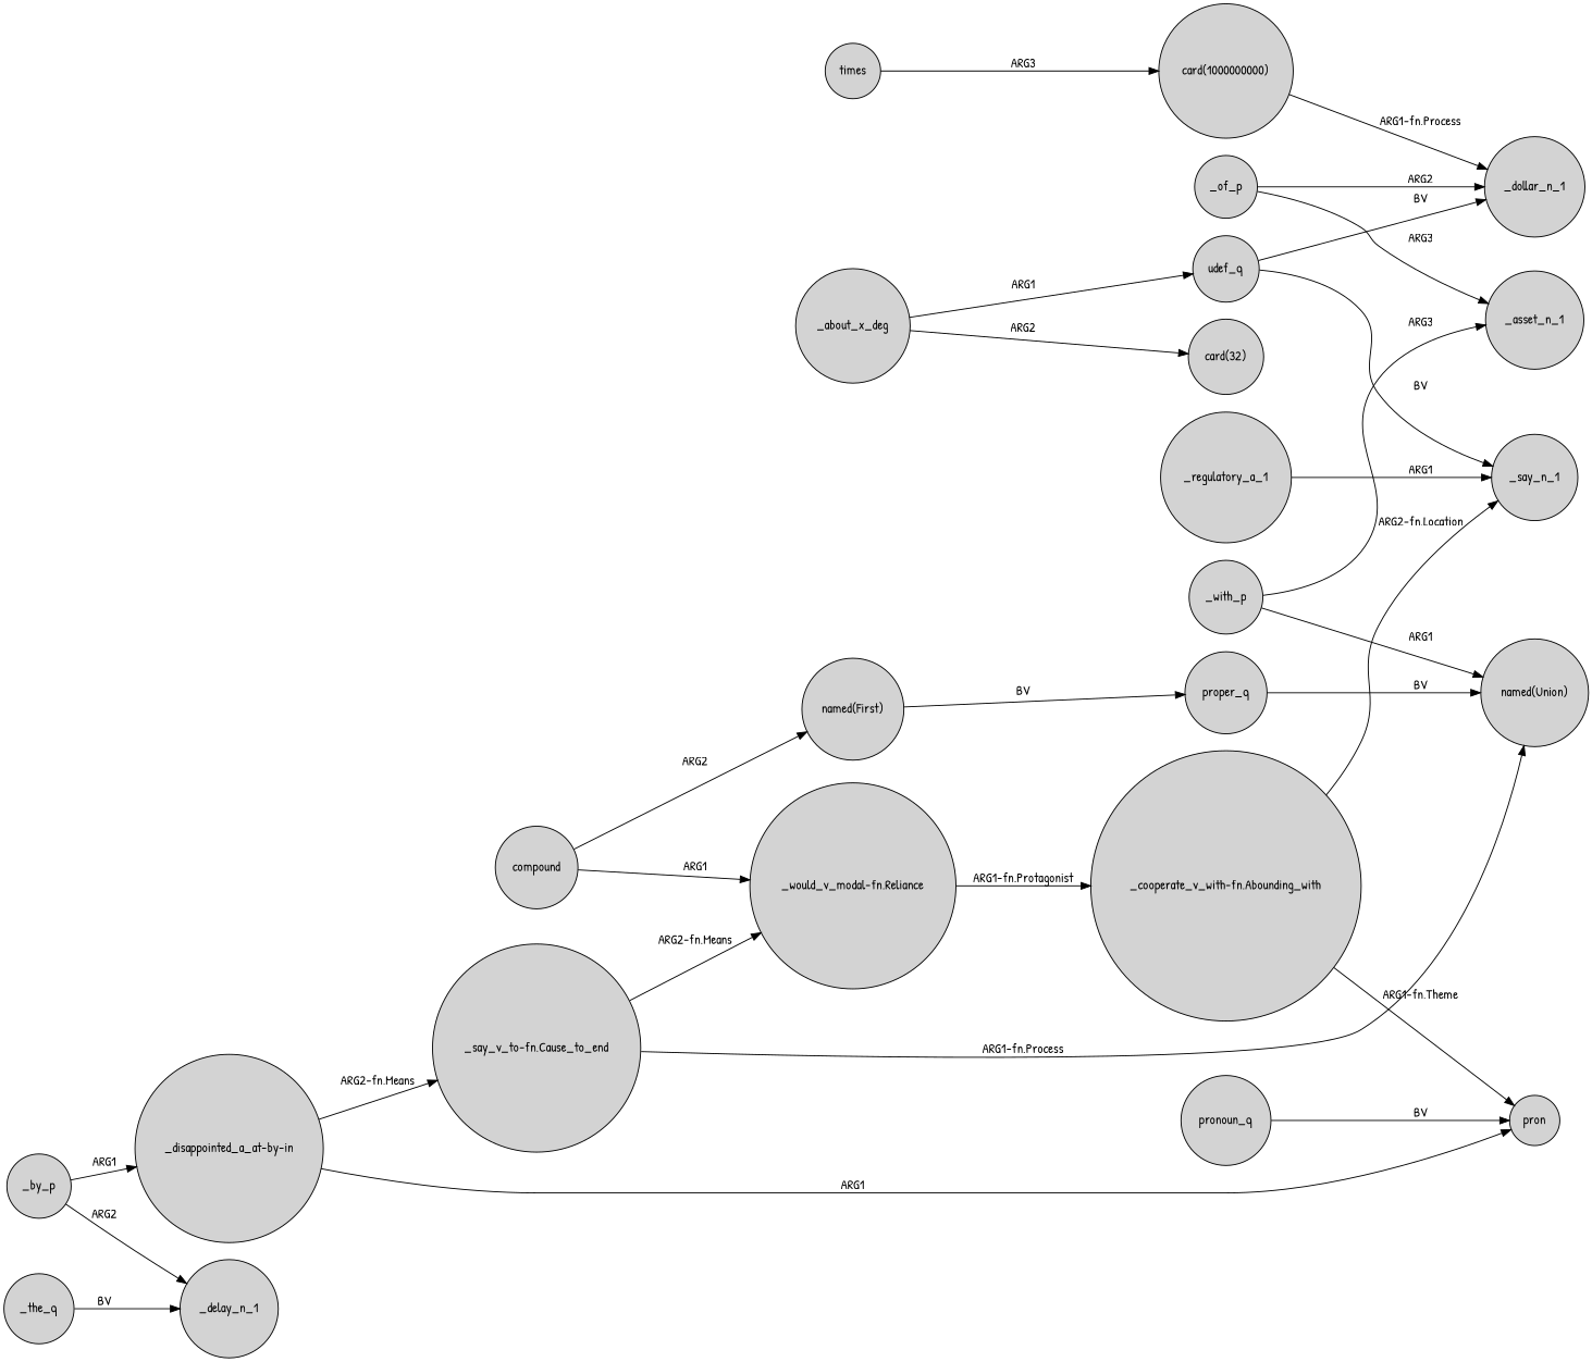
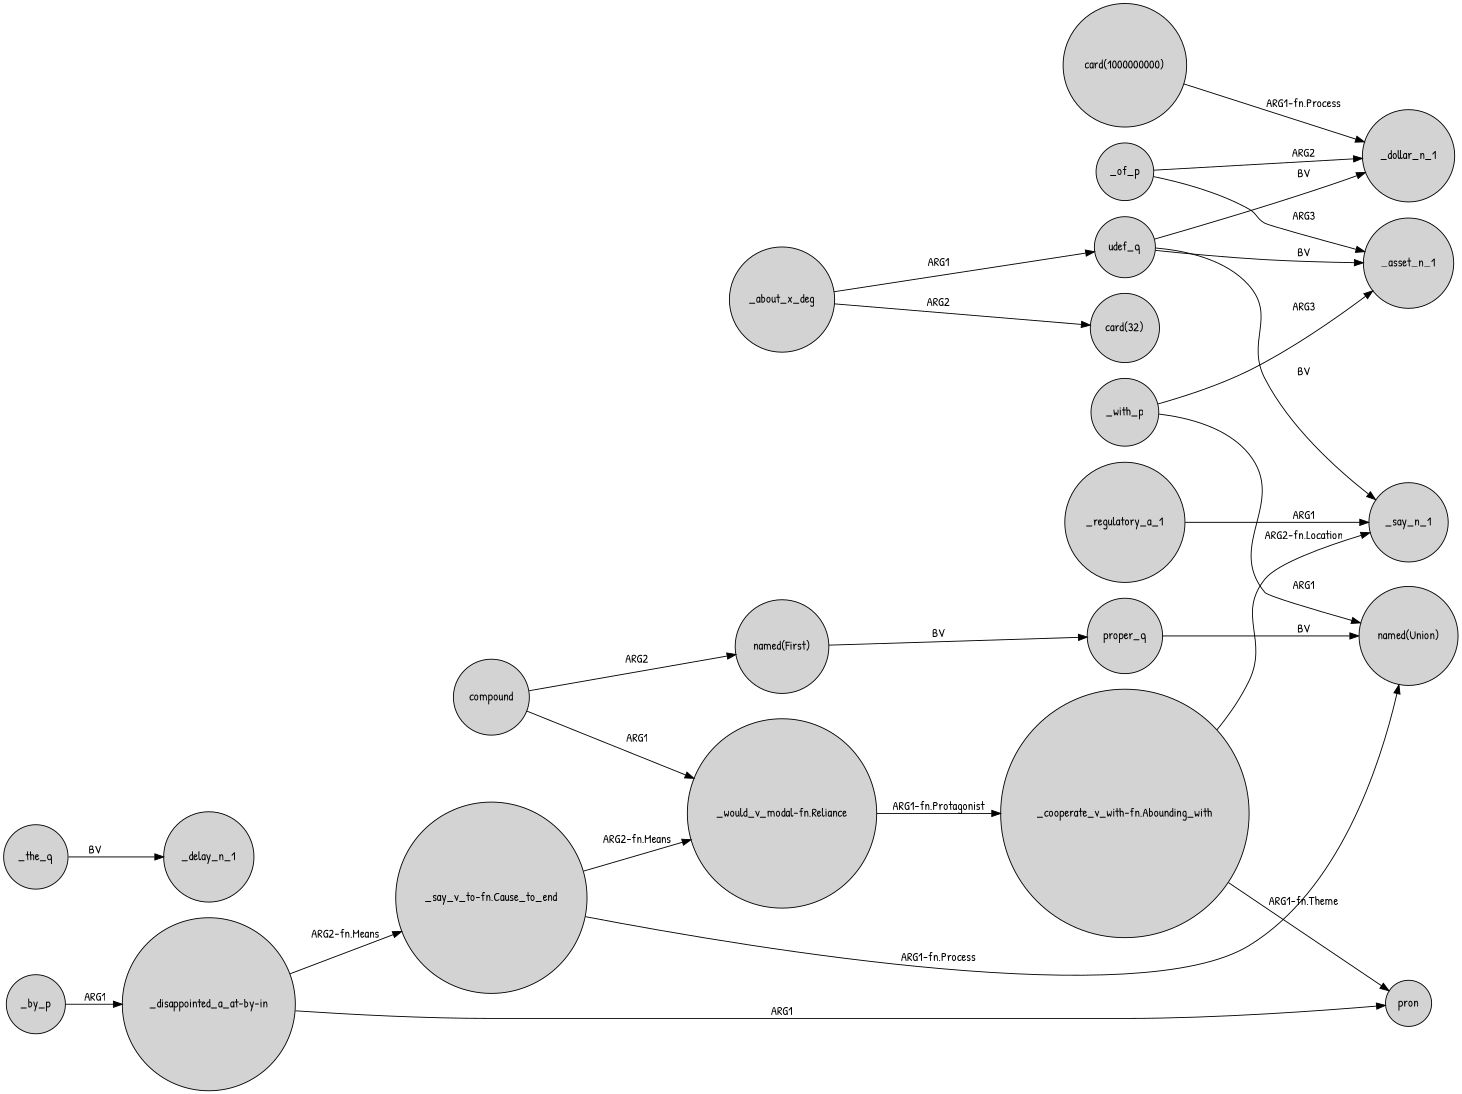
  digraph {
    fontname="Patrick Hand"
    rankdir=LR
    node [fontname="Patrick Hand" shape=circle style=filled]
    edge [fontname="Patrick Hand"]
    "card(1000000000)"
    _dollar_n_1
    _the_q
    _delay_n_1
    _by_p
    "_disappointed_a_at-by-in"
    pron
    "_say_v_to-fn.Cause_to_end"
    compound
    "named(First)"
    "_would_v_modal-fn.Reliance"
    proper_q
    udef_q
    n14 [label=_say_n_1]
    _asset_n_1
    "_cooperate_v_with-fn.Abounding_with"
    _of_p
    "named(Union)"
-   times
    _with_p
    _about_x_deg
    "card(32)"
-   pronoun_q
    _regulatory_a_1
    "card(1000000000)" -> _dollar_n_1 [label="ARG1-fn.Process"]
    _the_q -> _delay_n_1 [label=BV]
-   _by_p -> _delay_n_1 [label=ARG2]
    _by_p -> "_disappointed_a_at-by-in" [label=ARG1]
    "_disappointed_a_at-by-in" -> pron [label=ARG1]
    "_disappointed_a_at-by-in" -> "_say_v_to-fn.Cause_to_end" [label="ARG2-fn.Means"]
    "_say_v_to-fn.Cause_to_end" -> "_would_v_modal-fn.Reliance" [label="ARG2-fn.Means"]
    "_say_v_to-fn.Cause_to_end" -> "named(Union)" [label="ARG1-fn.Process"]
    compound -> "named(First)" [label=ARG2]
    compound -> "_would_v_modal-fn.Reliance" [label=ARG1]
    "named(First)" -> proper_q [label=BV]
    "_would_v_modal-fn.Reliance" -> "_cooperate_v_with-fn.Abounding_with" [label="ARG1-fn.Protagonist"]
    proper_q -> "named(Union)" [label=BV]
    udef_q -> _dollar_n_1 [label=BV]
    udef_q -> n14 [label=BV]
+   udef_q -> _asset_n_1 [label=BV]
    "_cooperate_v_with-fn.Abounding_with" -> pron [label="ARG1-fn.Theme"]
    "_cooperate_v_with-fn.Abounding_with" -> n14 [label="ARG2-fn.Location"]
    _of_p -> _dollar_n_1 [label=ARG2]
    _of_p -> _asset_n_1 [label=ARG3]
-   times -> "card(1000000000)" [label=ARG3]
    _with_p -> _asset_n_1 [label=ARG3]
    _with_p -> "named(Union)" [label=ARG1]
    _about_x_deg -> udef_q [label=ARG1]
    _about_x_deg -> "card(32)" [label=ARG2]
-   pronoun_q -> pron [label=BV]
    _regulatory_a_1 -> n14 [label=ARG1]
  }
